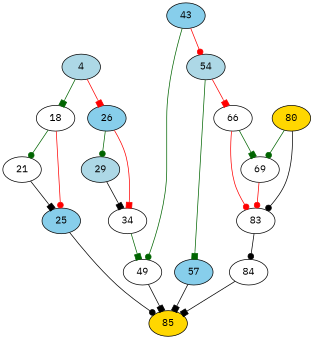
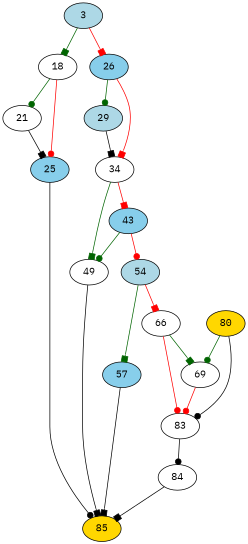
  strict digraph {
    fontname="IBM Plex Mono"
    node [fillcolor=white fontname="IBM Plex Mono" style=filled]
    edge [arrowhead=box fontname="IBM Plex Mono"]
-   4 [entry=true fillcolor=lightblue]
+   4 [entry=true fillcolor=lightblue label=3]
    18
    26 [fillcolor=skyblue]
    21
    25 [fillcolor=skyblue]
    29 [fillcolor=lightblue]
    34
    85 [fillcolor=gold]
    49
    43 [fillcolor=skyblue]
    54 [fillcolor=lightblue]
    57 [fillcolor=skyblue]
    66
    69
    83
    84
    80 [fillcolor=gold]
    4 -> 18 [color=darkgreen cond=true]
    4 -> 26 [color=red cond=false]
    18 -> 21 [arrowhead=dot color=darkgreen cond=true]
    18 -> 25 [arrowhead=dot color=red cond=false]
    26 -> 29 [arrowhead=dot color=darkgreen cond=true]
    26 -> 34 [color=red cond=false]
    21 -> 25
    25 -> 85 [arrowhead=dot]
    29 -> 34
    34 -> 49 [color=darkgreen cond=true]
+   34 -> 43 [color=red cond=false]
    49 -> 85
    43 -> 49 [arrowhead=dot color=darkgreen cond=true]
    43 -> 54 [arrowhead=dot color=red cond=false]
    54 -> 57 [color=darkgreen cond=true]
    54 -> 66 [color=red cond=false]
    57 -> 85
    66 -> 69 [color=darkgreen cond=true]
    66 -> 83 [arrowhead=dot color=red cond=false]
    69 -> 83 [arrowhead=dot color=red cond=false]
    83 -> 84 [arrowhead=dot]
    84 -> 85
    80 -> 69 [arrowhead=dot color=darkgreen cond=true]
    80 -> 83 [arrowhead=dot]
  }
